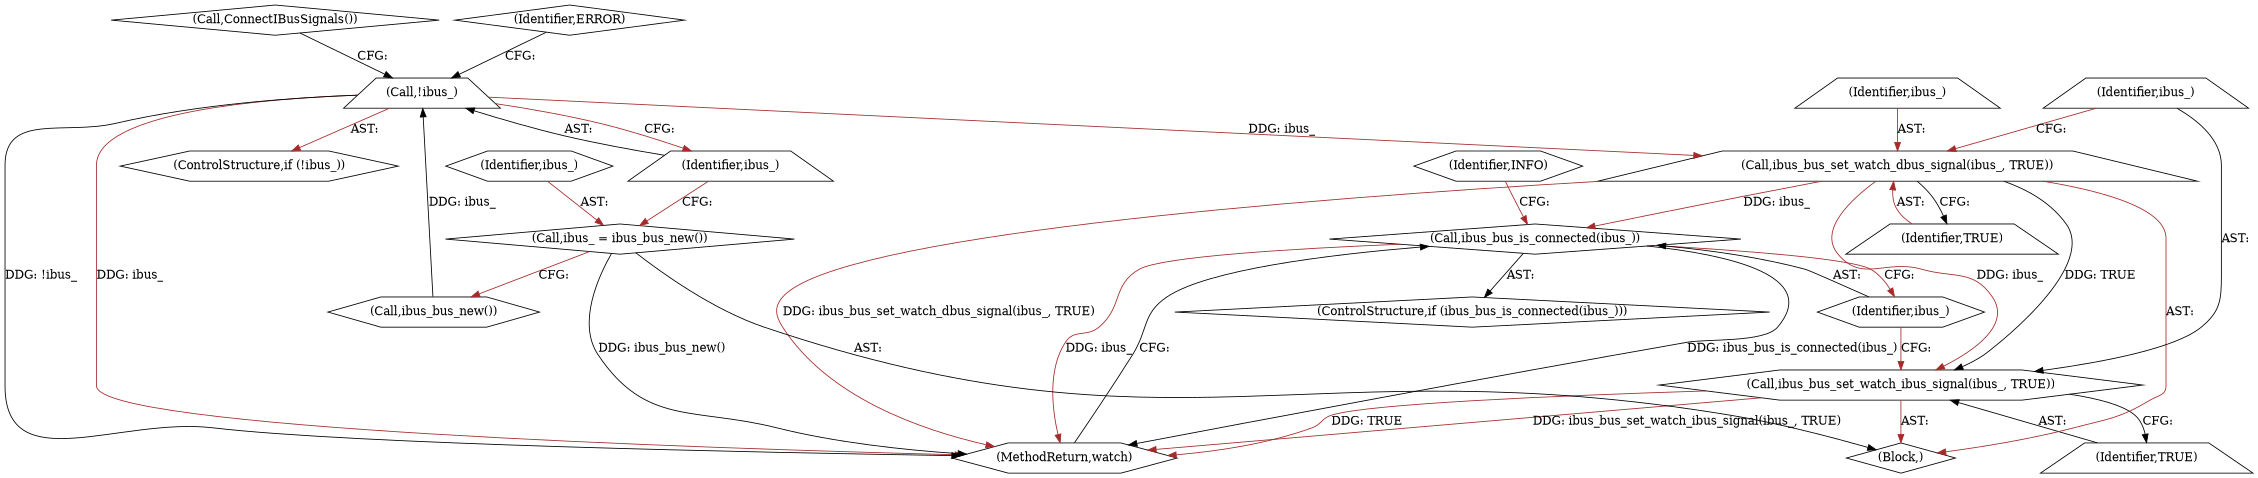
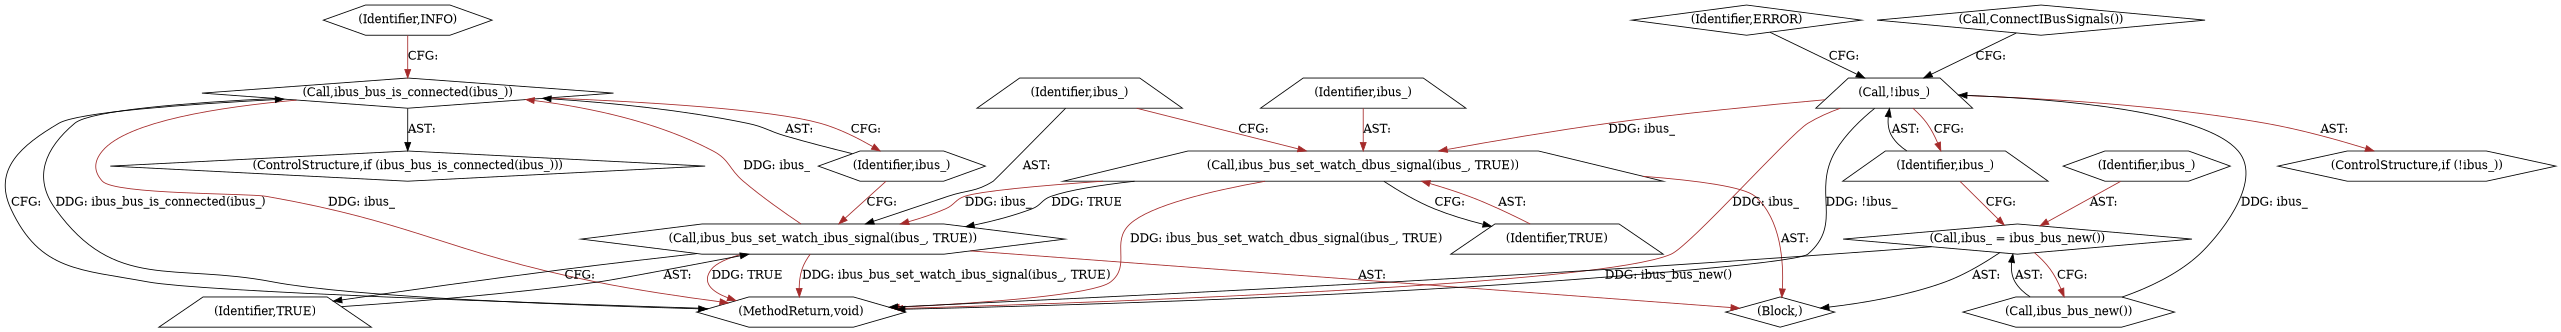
  digraph {
    node [shape=hexagon]
    edge [color=brown]
    n1 [label="(Call,ibus_bus_is_connected(ibus_))" shape=diamond]
-   n2 [label="(MethodReturn,watch)"]
+   n2 [label="(MethodReturn,void)"]
    n3 [label="(ControlStructure,if (ibus_bus_is_connected(ibus_)))" shape=diamond]
    n4 [label="(Identifier,ibus_)"]
    n5 [label="(Call,ibus_bus_set_watch_ibus_signal(ibus_, TRUE))"]
    n6 [label="(Block,)" shape=diamond]
    n7 [label="(Identifier,TRUE)" shape=trapezium]
    n8 [label="(Call,ibus_bus_set_watch_dbus_signal(ibus_, TRUE))" shape=trapezium]
    n9 [label="(Identifier,TRUE)" shape=trapezium]
    n10 [label="(Call,!ibus_)" shape=trapezium]
    n11 [label="(Identifier,ibus_)" shape=trapezium]
    n12 [label="(ControlStructure,if (!ibus_))"]
    n13 [label="(Call,ibus_ = ibus_bus_new())" shape=diamond]
    n14 [label="(Call,ibus_bus_new())"]
    n15 [label="(Identifier,ibus_)" shape=trapezium]
    n16 [label="(Call,ConnectIBusSignals())" shape=diamond]
    n17 [label="(Identifier,ERROR)" shape=diamond]
    n18 [label="(Identifier,ibus_)"]
    n19 [label="(Identifier,ibus_)" shape=trapezium]
    n20 [label="(Identifier,INFO)"]
    n1 -> n2 [color=black label="DDG: ibus_bus_is_connected(ibus_)"]
    n1 -> n2 [label="DDG: ibus_"]
    n1 -> n3 [color=black label="AST: "]
    n1 -> n4 [label="CFG: "]
    n2 -> n1 [color=black label="CFG: "]
    n4 -> n1 [color=black label="AST: "]
    n4 -> n5 [label="CFG: "]
-   n8 -> n1 [label="DDG: ibus_"]
+   n5 -> n1 [label="DDG: ibus_"]
    n5 -> n2 [label="DDG: TRUE"]
    n5 -> n2 [label="DDG: ibus_bus_set_watch_ibus_signal(ibus_, TRUE)"]
    n5 -> n6 [label="AST: "]
    n5 -> n7 [color=black label="CFG: "]
    n7 -> n5 [color=black label="AST: "]
    n8 -> n2 [label="DDG: ibus_bus_set_watch_dbus_signal(ibus_, TRUE)"]
    n8 -> n5 [label="DDG: ibus_"]
    n8 -> n5 [color=black label="DDG: TRUE"]
    n8 -> n6 [label="AST: "]
    n8 -> n9 [color=black label="CFG: "]
    n9 -> n8 [label="AST: "]
    n10 -> n2 [label="DDG: ibus_"]
    n10 -> n2 [color=black label="DDG: !ibus_"]
    n10 -> n8 [label="DDG: ibus_"]
    n10 -> n11 [label="CFG: "]
    n10 -> n12 [label="AST: "]
    n11 -> n10 [color=black label="AST: "]
    n11 -> n13 [label="CFG: "]
    n13 -> n2 [color=black label="DDG: ibus_bus_new()"]
    n13 -> n6 [color=black label="AST: "]
    n13 -> n14 [label="CFG: "]
    n14 -> n10 [color=black label="DDG: ibus_"]
+   n14 -> n13 [color=black label="AST: "]
    n15 -> n5 [color=black label="AST: "]
    n15 -> n8 [label="CFG: "]
    n16 -> n10 [color=black label="CFG: "]
    n17 -> n10 [color=black label="CFG: "]
    n18 -> n13 [label="AST: "]
    n19 -> n8 [label="AST: "]
    n20 -> n1 [label="CFG: "]
  }
